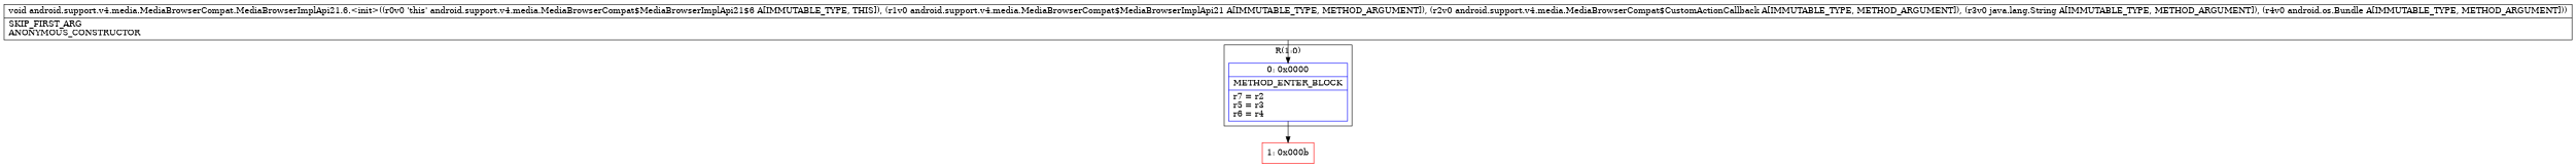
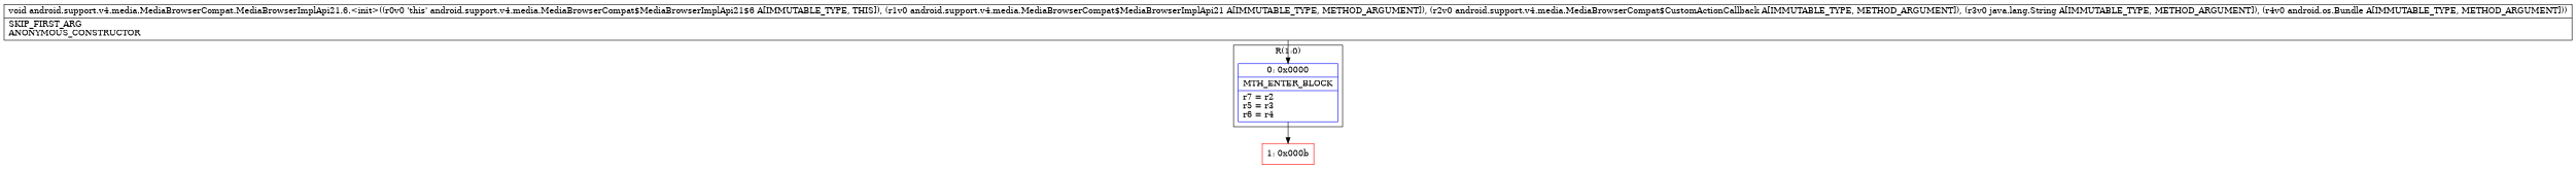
  digraph {
    node [shape=record]
-   n1 [color=blue label="{0\:\ 0x0000|METHOD_ENTER_BLOCK\l|r7 = r2\lr5 = r3\lr6 = r4\l}"]
+   n1 [color=blue label="{0\:\ 0x0000|MTH_ENTER_BLOCK\l|r7 = r2\lr5 = r3\lr6 = r4\l}"]
    n2 [color=red label="{1\:\ 0x000b}"]
    n3 [label="{void android.support.v4.media.MediaBrowserCompat.MediaBrowserImplApi21.6.\<init\>((r0v0 'this' android.support.v4.media.MediaBrowserCompat$MediaBrowserImplApi21$6 A[IMMUTABLE_TYPE, THIS]), (r1v0 android.support.v4.media.MediaBrowserCompat$MediaBrowserImplApi21 A[IMMUTABLE_TYPE, METHOD_ARGUMENT]), (r2v0 android.support.v4.media.MediaBrowserCompat$CustomActionCallback A[IMMUTABLE_TYPE, METHOD_ARGUMENT]), (r3v0 java.lang.String A[IMMUTABLE_TYPE, METHOD_ARGUMENT]), (r4v0 android.os.Bundle A[IMMUTABLE_TYPE, METHOD_ARGUMENT]))  | SKIP_FIRST_ARG\lANONYMOUS_CONSTRUCTOR\l}"]
    subgraph cluster_1 {
      label="R(1:0)"
      n1
    }
    n1 -> n2
    n3 -> n1
  }
